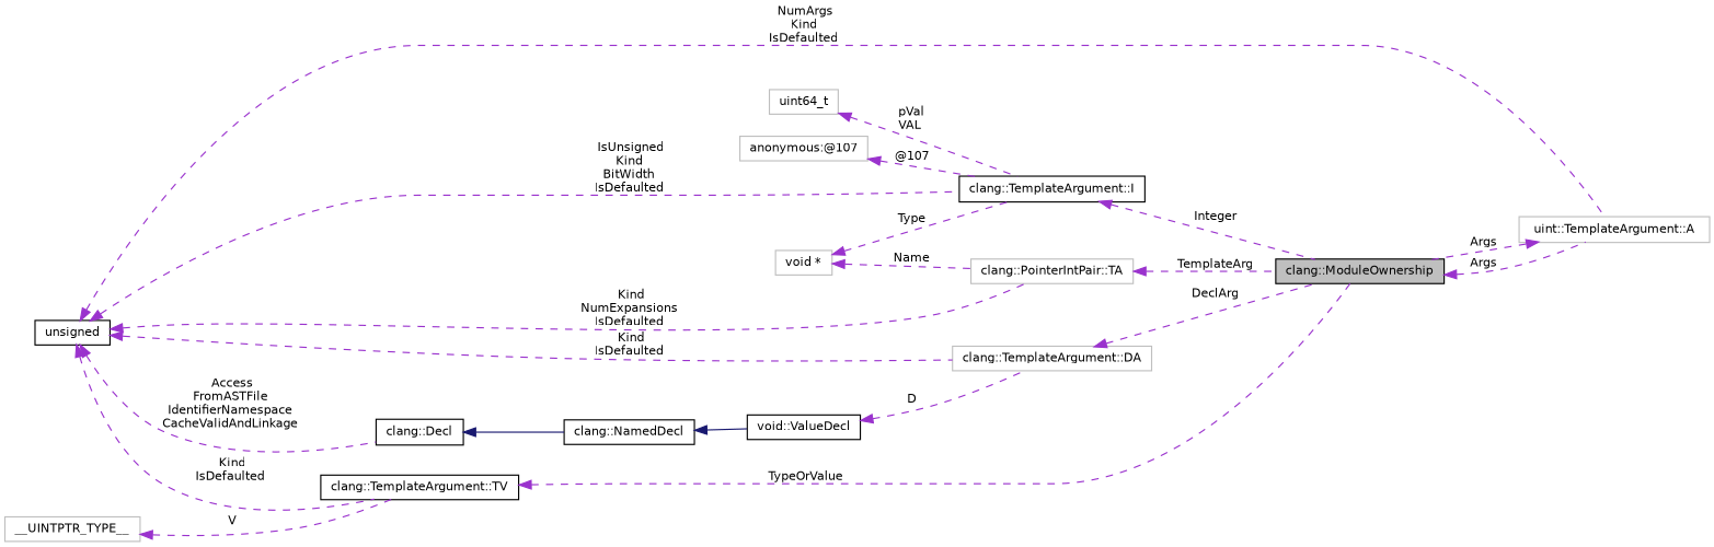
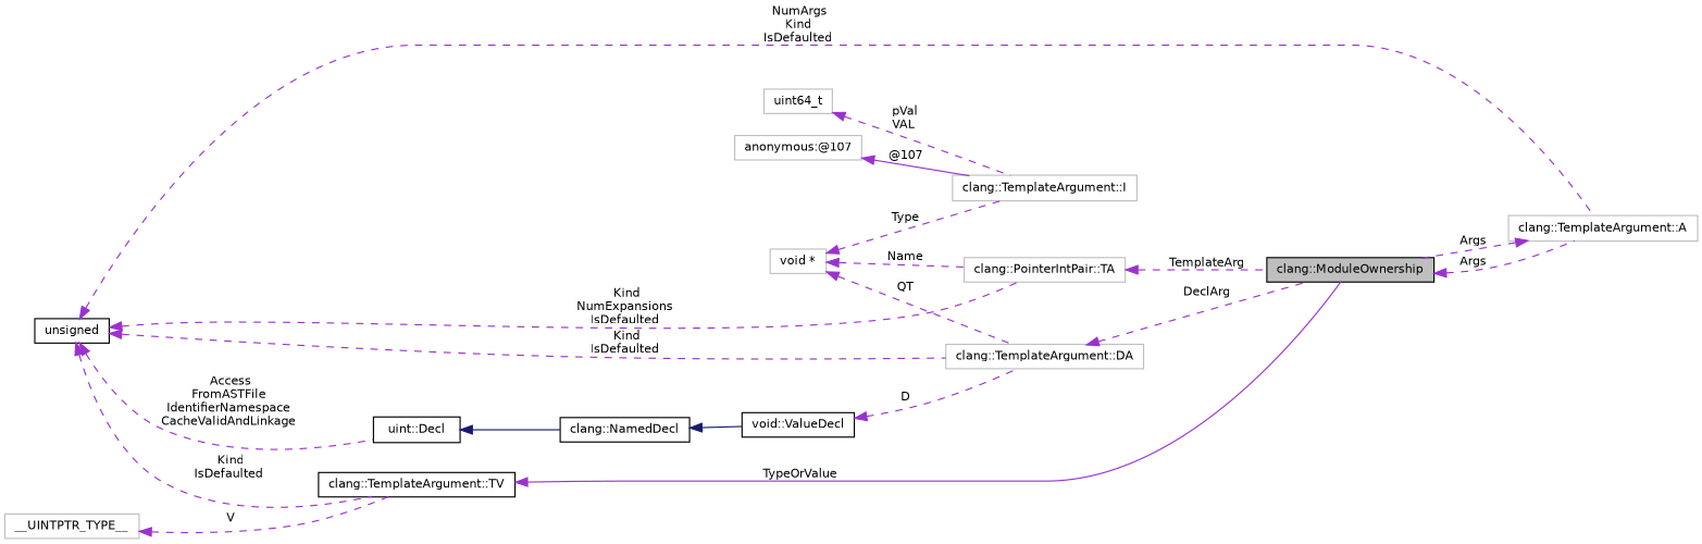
  digraph {
    rankdir=LR
    node [color=grey75 fontname=Helvetica fontsize=10 shape=record]
    edge [color=darkorchid3 dir=back fontname=Helvetica fontsize=10 labelfontname=Helvetica labelfontsize=10 style=dashed]
    n1 [color=black fillcolor=grey75 fontcolor=black height=0.2 label="clang::ModuleOwnership" style=filled width=0.4]
-   n2 [height=0.2 label="uint::TemplateArgument::A" width=0.4]
+   n2 [height=0.2 label="clang::TemplateArgument::A" width=0.4]
    n3 [height=0.2 label="clang::PointerIntPair::TA" width=0.4]
    n4 [color=black height=0.2 label=unsigned width=0.4]
    n5 [height=0.2 label="clang::TemplateArgument::DA" width=0.4]
-   n6 [color=black height=0.2 label="clang::Decl" width=0.4]
+   n6 [color=black height=0.2 label="uint::Decl" width=0.4]
    n7 [color=black height=0.2 label="clang::TemplateArgument::TV" width=0.4]
-   n8 [color=black height=0.2 label="clang::TemplateArgument::I" width=0.4]
+   n8 [height=0.2 label="clang::TemplateArgument::I" width=0.4]
    n9 [color=black height=0.2 label="clang::NamedDecl" width=0.4]
    n10 [height=0.2 label="void *" width=0.4]
    n11 [color=black height=0.2 label="void::ValueDecl" width=0.4]
    n12 [height=0.2 label=__UINTPTR_TYPE__ width=0.4]
    n13 [height=0.2 label=uint64_t width=0.4]
    n14 [height=0.2 label="anonymous:@107" width=0.4]
    n1 -> n2 [label=" Args"]
    n2 -> n1 [label=" Args"]
    n3 -> n1 [label=" TemplateArg"]
    n4 -> n2 [label=" NumArgs\nKind\nIsDefaulted"]
    n4 -> n3 [label=" Kind\nNumExpansions\nIsDefaulted"]
    n4 -> n5 [label=" Kind\nIsDefaulted"]
    n4 -> n6 [label=" Access\nFromASTFile\nIdentifierNamespace\nCacheValidAndLinkage"]
    n4 -> n7 [label=" Kind\nIsDefaulted"]
-   n4 -> n8 [label=" IsUnsigned\nKind\nBitWidth\nIsDefaulted"]
    n5 -> n1 [label=" DeclArg"]
    n6 -> n9 [color=midnightblue style=solid]
-   n7 -> n1 [label=" TypeOrValue"]
-   n8 -> n1 [label=" Integer"]
+   n7 -> n1 [label=" TypeOrValue" style=solid]
    n9 -> n11 [color=midnightblue style=solid]
    n10 -> n3 [label=" Name"]
+   n10 -> n5 [label=" QT"]
    n10 -> n8 [label=" Type"]
    n11 -> n5 [label=" D"]
    n12 -> n7 [label=" V"]
    n13 -> n8 [label=" pVal\nVAL"]
-   n14 -> n8 [label=" @107"]
+   n14 -> n8 [label=" @107" style=solid]
  }
